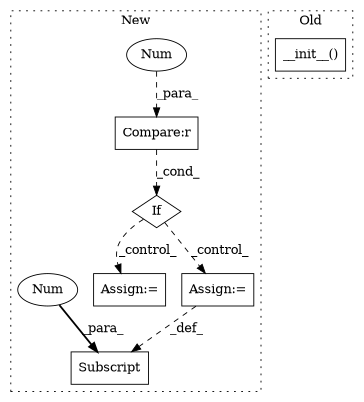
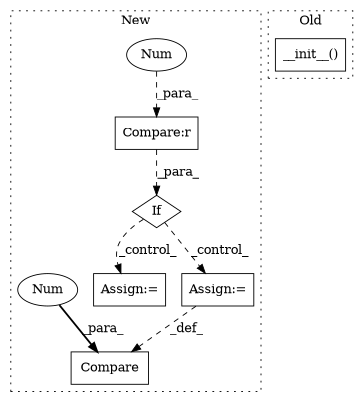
  digraph {
    node [a=68 l=3 shape=box]
    edge [style=dashed]
    n1 [a=96 label=If s=4398 shape=diamond]
    n2 [label="Assign:=" s=4444]
    n3 [a=40 l=17 label="Compare:r" s=4401]
    n4 [a=76 l=1 label=Num s=4417 shape=ellipse]
    n5 [label="Assign:=" s=4505]
-   n6 [a=63 l="16,0" label=Subscript s="4489,0"]
+   n6 [a=63 l="16,0" label=Compare s="4489,0"]
    n7 [a=76 l=1 label=Num s=4503 shape=ellipse]
    n8 [a=75 l=35 label="__init__()" s=2332]
    subgraph cluster_1 {
      label=New
      style=dotted
      n1
      n2
      n3
      n4
      n5
      n6
      n7
    }
    subgraph cluster_2 {
      label=Old
      style=dotted
      n8
    }
    n1 -> n2 [label=_control_]
    n1 -> n5 [label=_control_]
-   n3 -> n1 [label=_cond_]
+   n3 -> n1 [label=_para_]
    n4 -> n3 [label=_para_]
    n5 -> n6 [label=_def_]
    n7 -> n6 [label=_para_ style=bold]
  }
